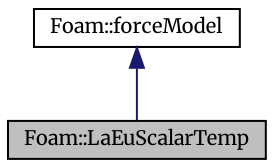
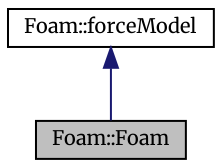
  digraph {
    fontname=Merriweather
    node [color=black fontname=Merriweather fontsize=10 shape=record style=filled]
-   n1 [fillcolor=grey75 fontcolor=black height=0.2 label="Foam::LaEuScalarTemp" width=0.4]
+   n1 [fillcolor=grey75 fontcolor=black height=0.2 label="Foam::Foam" width=0.4]
    n2 [fillcolor=white height=0.2 label="Foam::forceModel" width=0.4]
    n2 -> n1 [color=midnightblue dir=back fontname=Merriweather fontsize=10 labelfontname=FreeSans labelfontsize=10 style=solid]
  }
